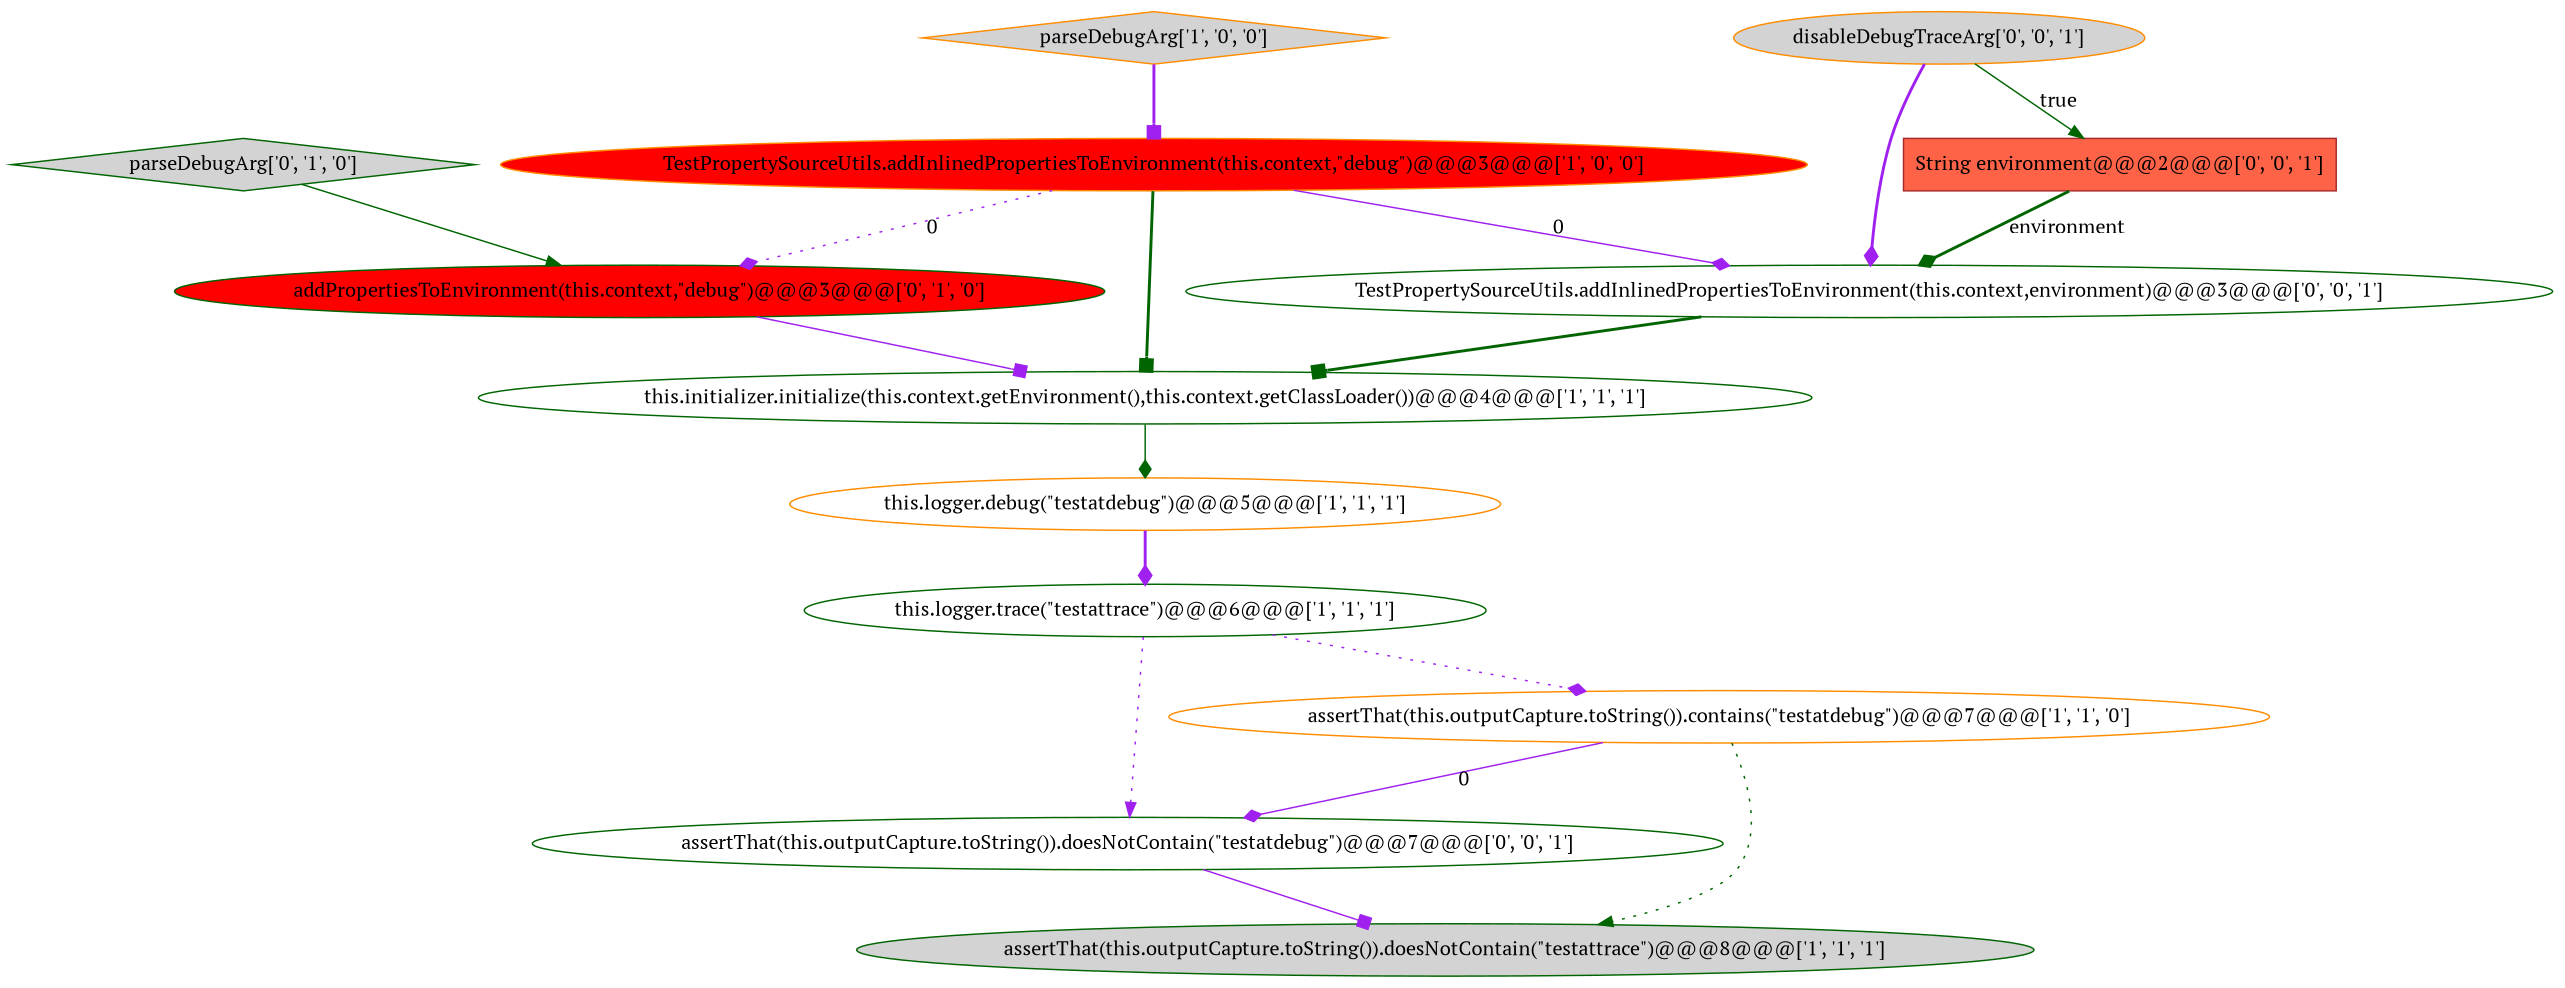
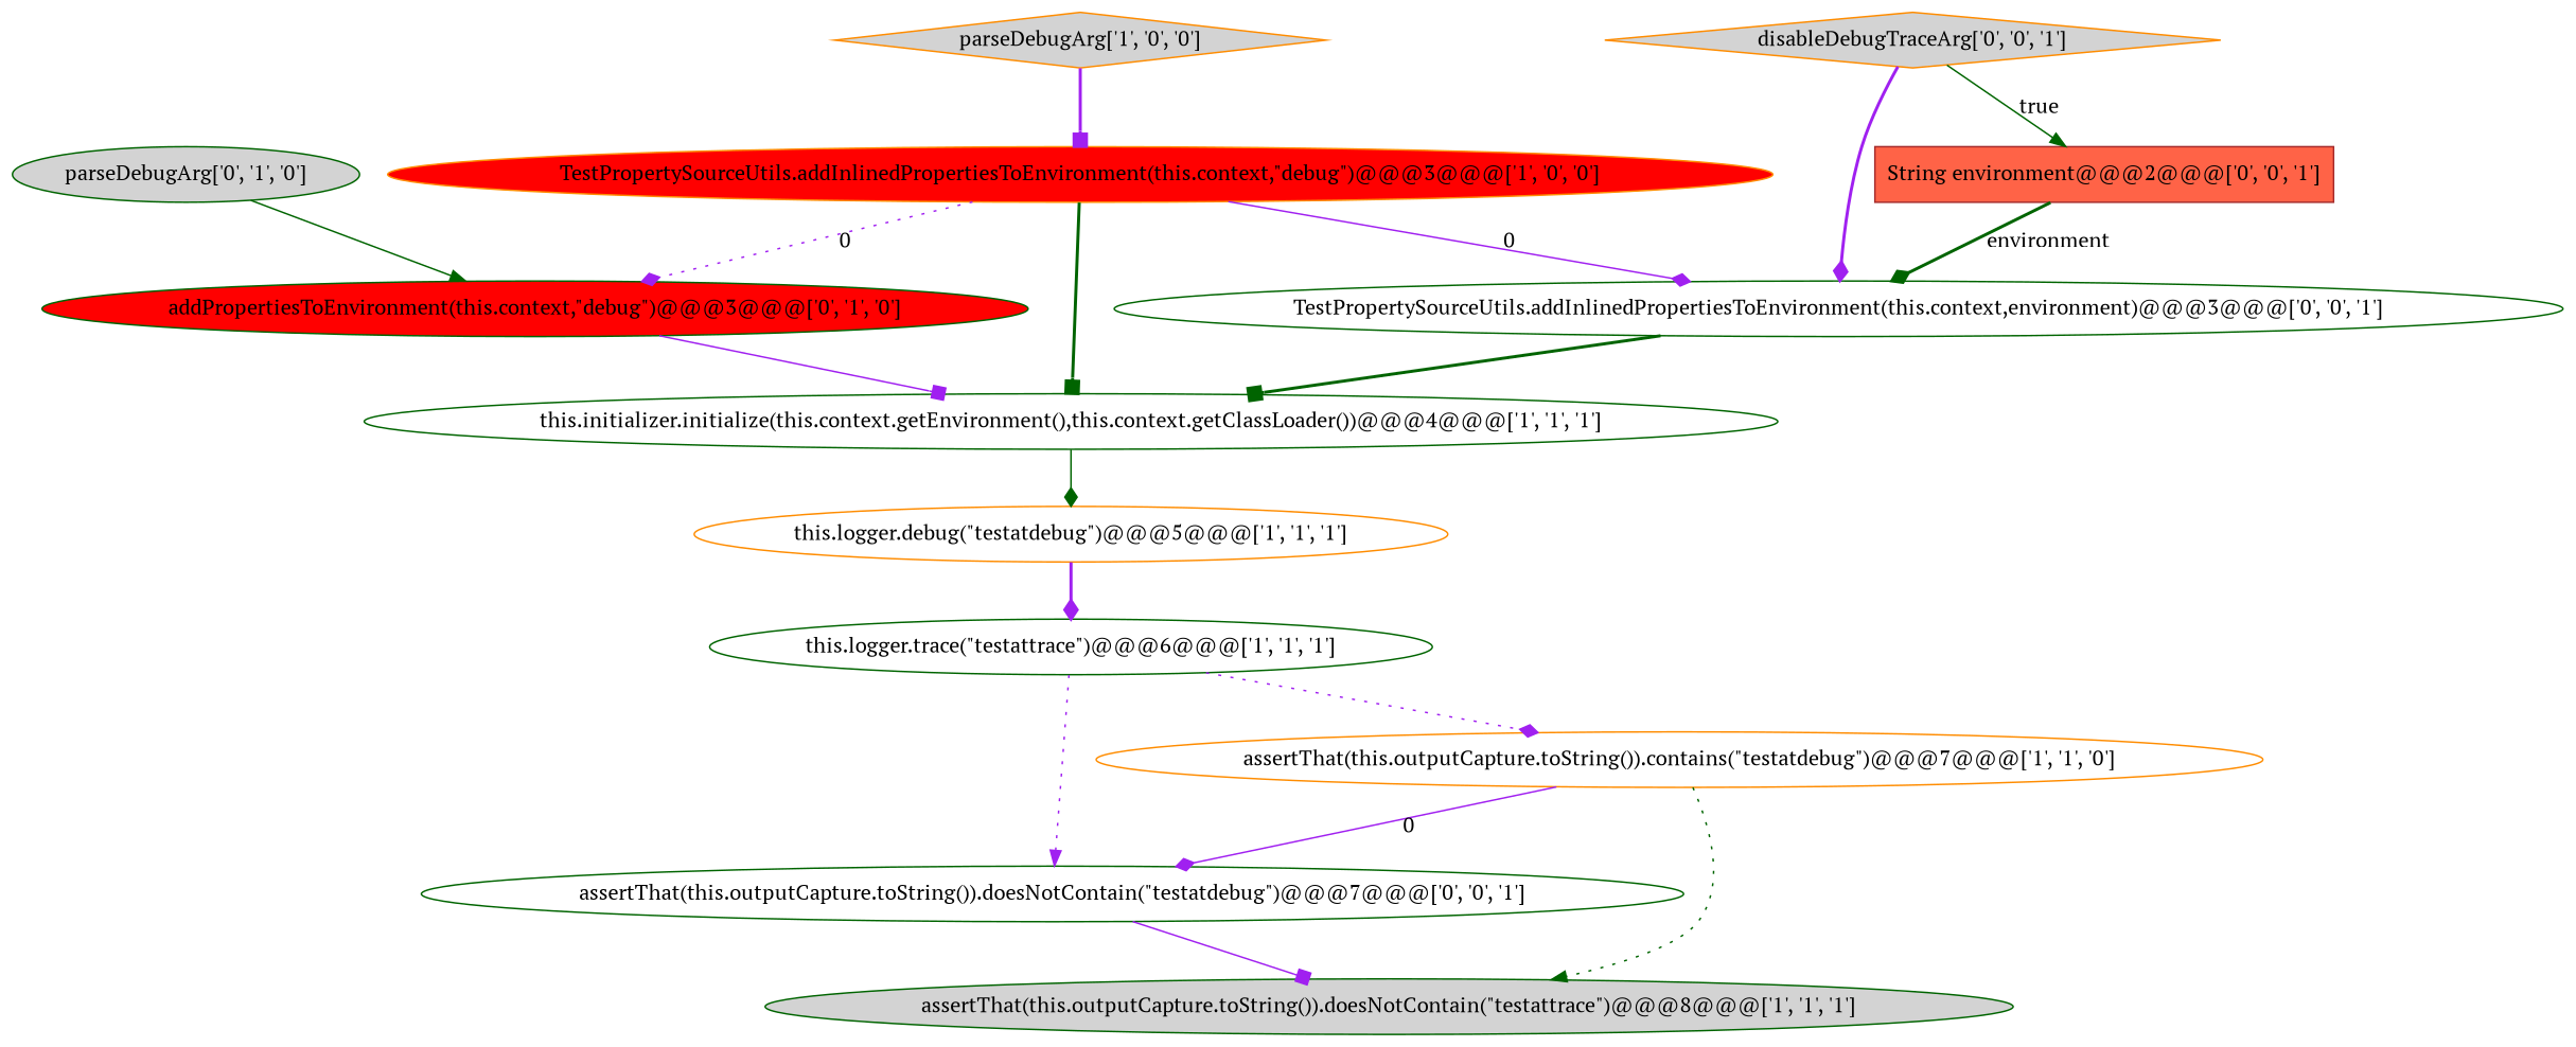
  digraph {
    fontname="PT Serif"
    node [color=darkgreen fillcolor=white fontname="PT Serif" shape=ellipse style=filled]
    edge [arrowhead=diamond color=purple fontname="PT Serif" style=solid]
    n1 [color=darkorange label="this.logger.debug(\"testatdebug\")@@@5@@@['1', '1', '1']"]
    n2 [label="this.logger.trace(\"testattrace\")@@@6@@@['1', '1', '1']"]
    n3 [label="assertThat(this.outputCapture.toString()).doesNotContain(\"testatdebug\")@@@7@@@['0', '0', '1']"]
    n4 [color=darkorange label="assertThat(this.outputCapture.toString()).contains(\"testatdebug\")@@@7@@@['1', '1', '0']"]
    n5 [color=darkorange fillcolor=lightgray label="parseDebugArg['1', '0', '0']" shape=diamond]
    n6 [color=darkorange fillcolor=red label="TestPropertySourceUtils.addInlinedPropertiesToEnvironment(this.context,\"debug\")@@@3@@@['1', '0', '0']"]
    n7 [label="TestPropertySourceUtils.addInlinedPropertiesToEnvironment(this.context,environment)@@@3@@@['0', '0', '1']"]
    n8 [fillcolor=red label="addPropertiesToEnvironment(this.context,\"debug\")@@@3@@@['0', '1', '0']"]
    n9 [label="this.initializer.initialize(this.context.getEnvironment(),this.context.getClassLoader())@@@4@@@['1', '1', '1']"]
    n10 [fillcolor=lightgray label="assertThat(this.outputCapture.toString()).doesNotContain(\"testattrace\")@@@8@@@['1', '1', '1']"]
-   n11 [color=darkorange fillcolor=lightgray label="disableDebugTraceArg['0', '0', '1']"]
+   n11 [color=darkorange fillcolor=lightgray label="disableDebugTraceArg['0', '0', '1']" shape=diamond]
    n12 [color=brown fillcolor=tomato label="String environment@@@2@@@['0', '0', '1']" shape=box]
-   n13 [fillcolor=lightgray label="parseDebugArg['0', '1', '0']" shape=diamond]
+   n13 [fillcolor=lightgray label="parseDebugArg['0', '1', '0']"]
    n1 -> n2 [style=bold]
    n2 -> n3 [arrowhead=normal style=dotted]
    n2 -> n4 [style=dotted]
    n3 -> n10 [arrowhead=box]
    n4 -> n3 [label=0]
    n4 -> n10 [arrowhead=normal color=darkgreen style=dotted]
    n5 -> n6 [arrowhead=box style=bold]
    n6 -> n7 [label=0]
    n6 -> n8 [label=0 style=dotted]
    n6 -> n9 [arrowhead=box color=darkgreen style=bold]
    n7 -> n9 [arrowhead=box color=darkgreen style=bold]
    n8 -> n9 [arrowhead=box]
    n9 -> n1 [color=darkgreen]
    n11 -> n7 [style=bold]
    n11 -> n12 [arrowhead=normal color=darkgreen label=true]
    n12 -> n7 [color=darkgreen label=environment style=bold]
    n13 -> n8 [arrowhead=normal color=darkgreen]
  }
